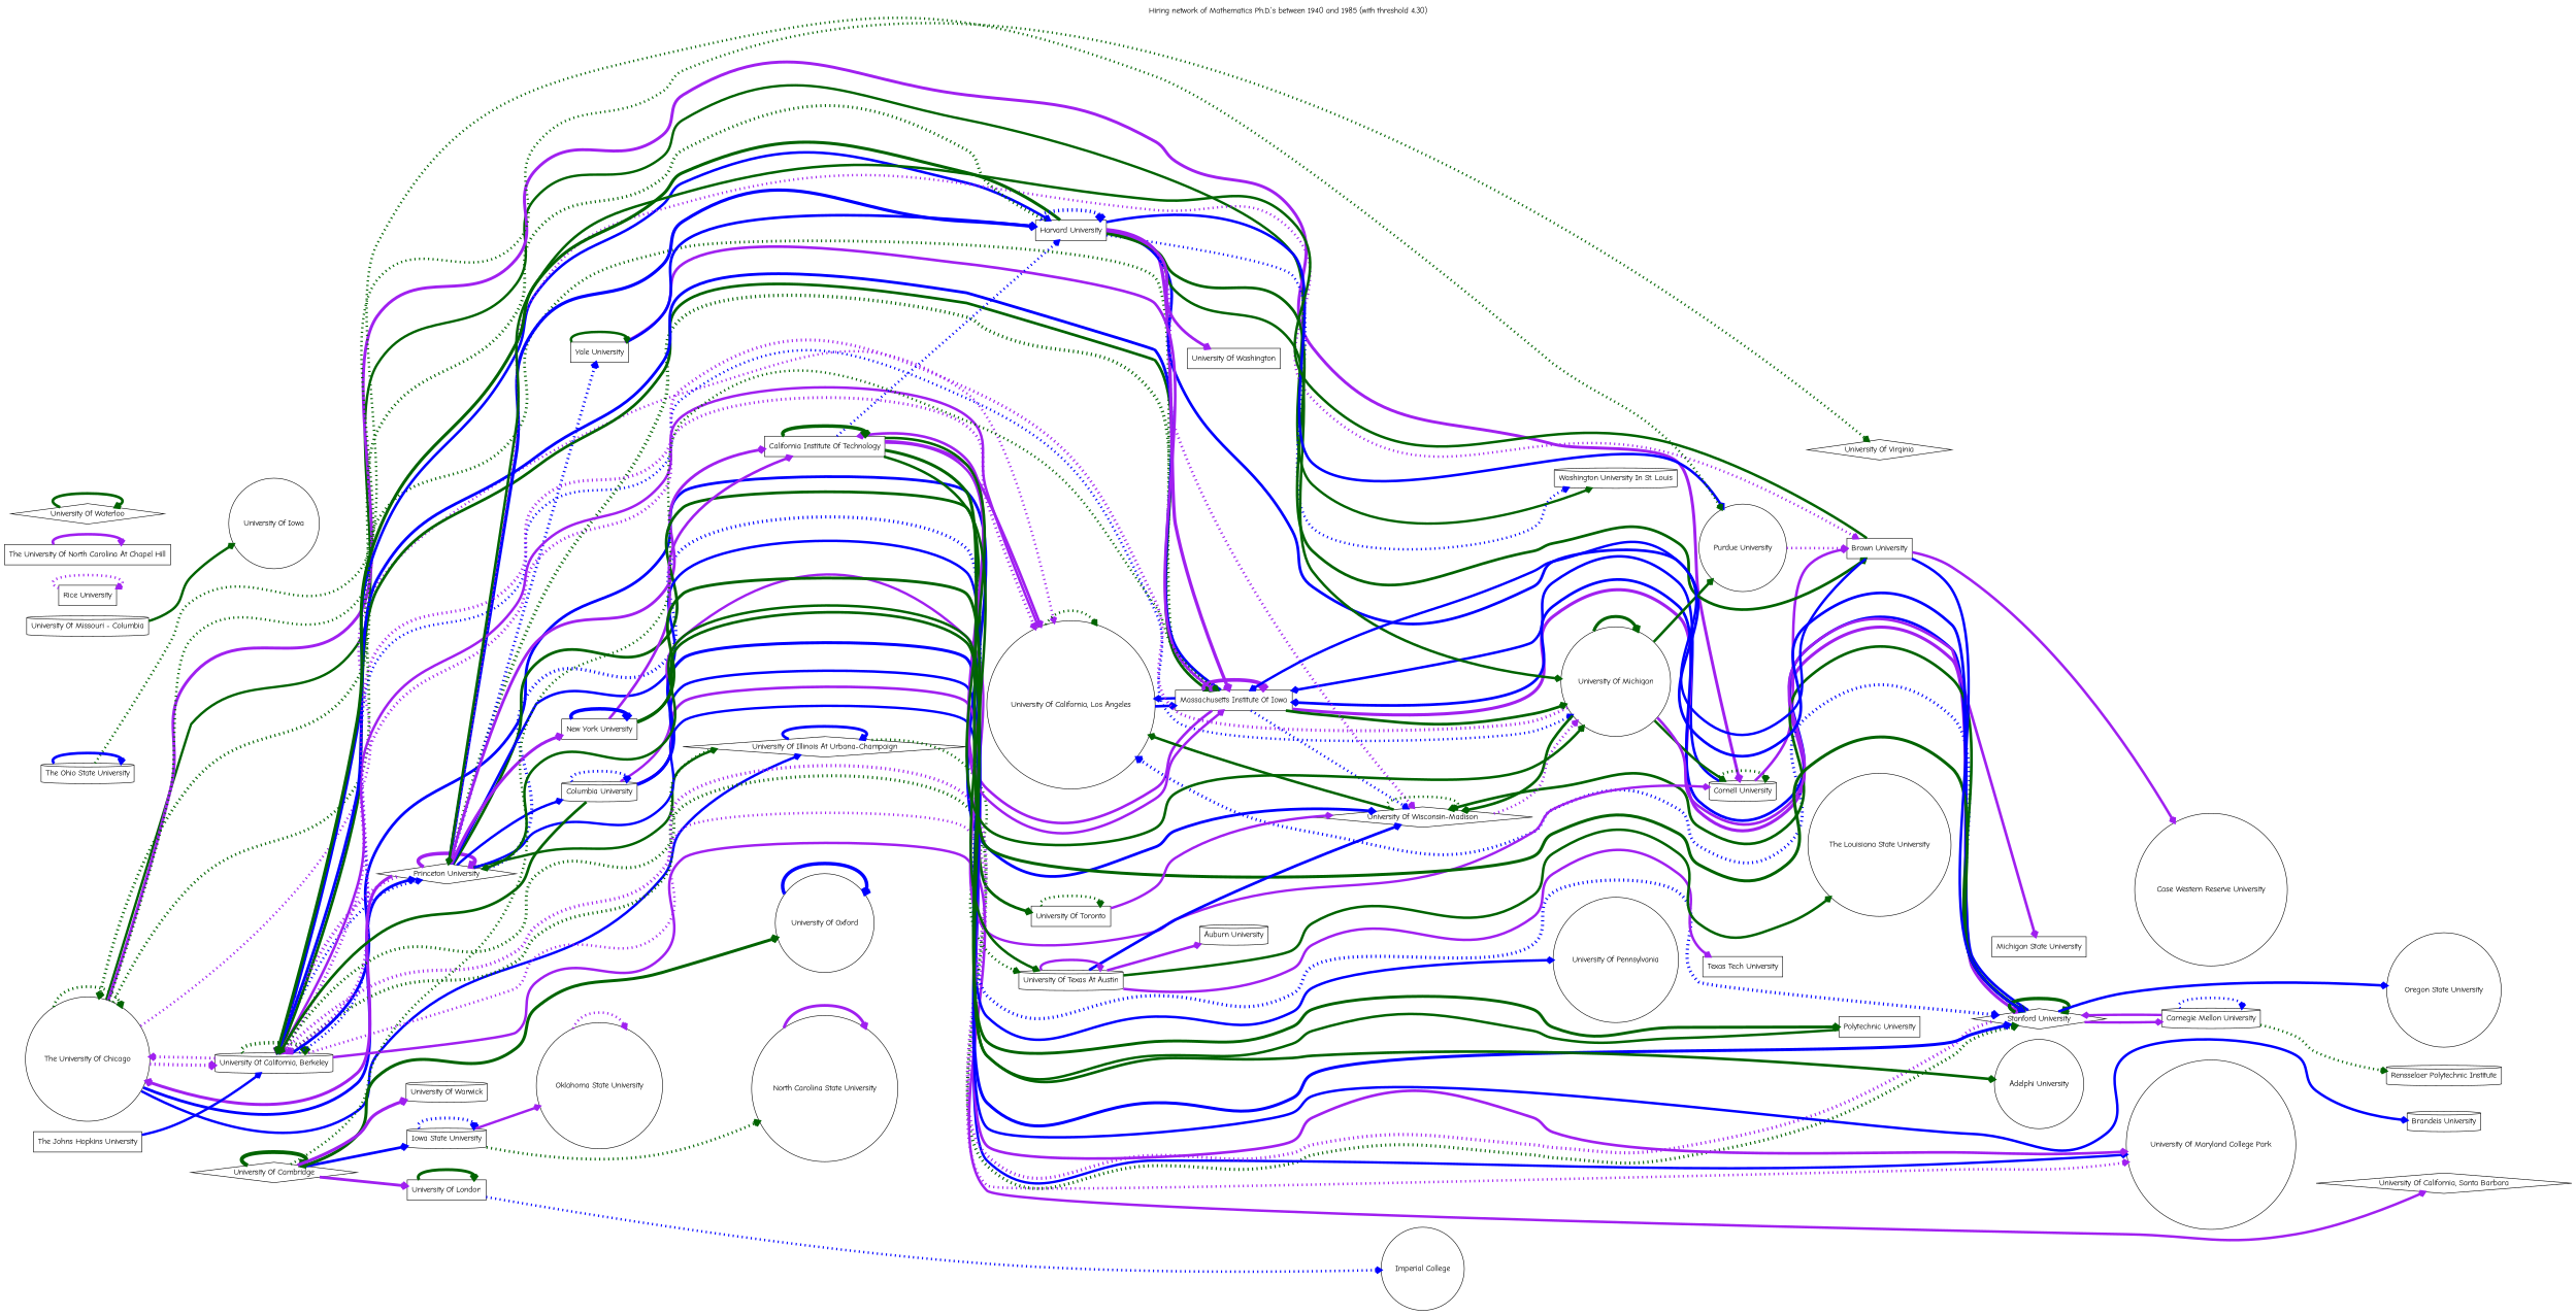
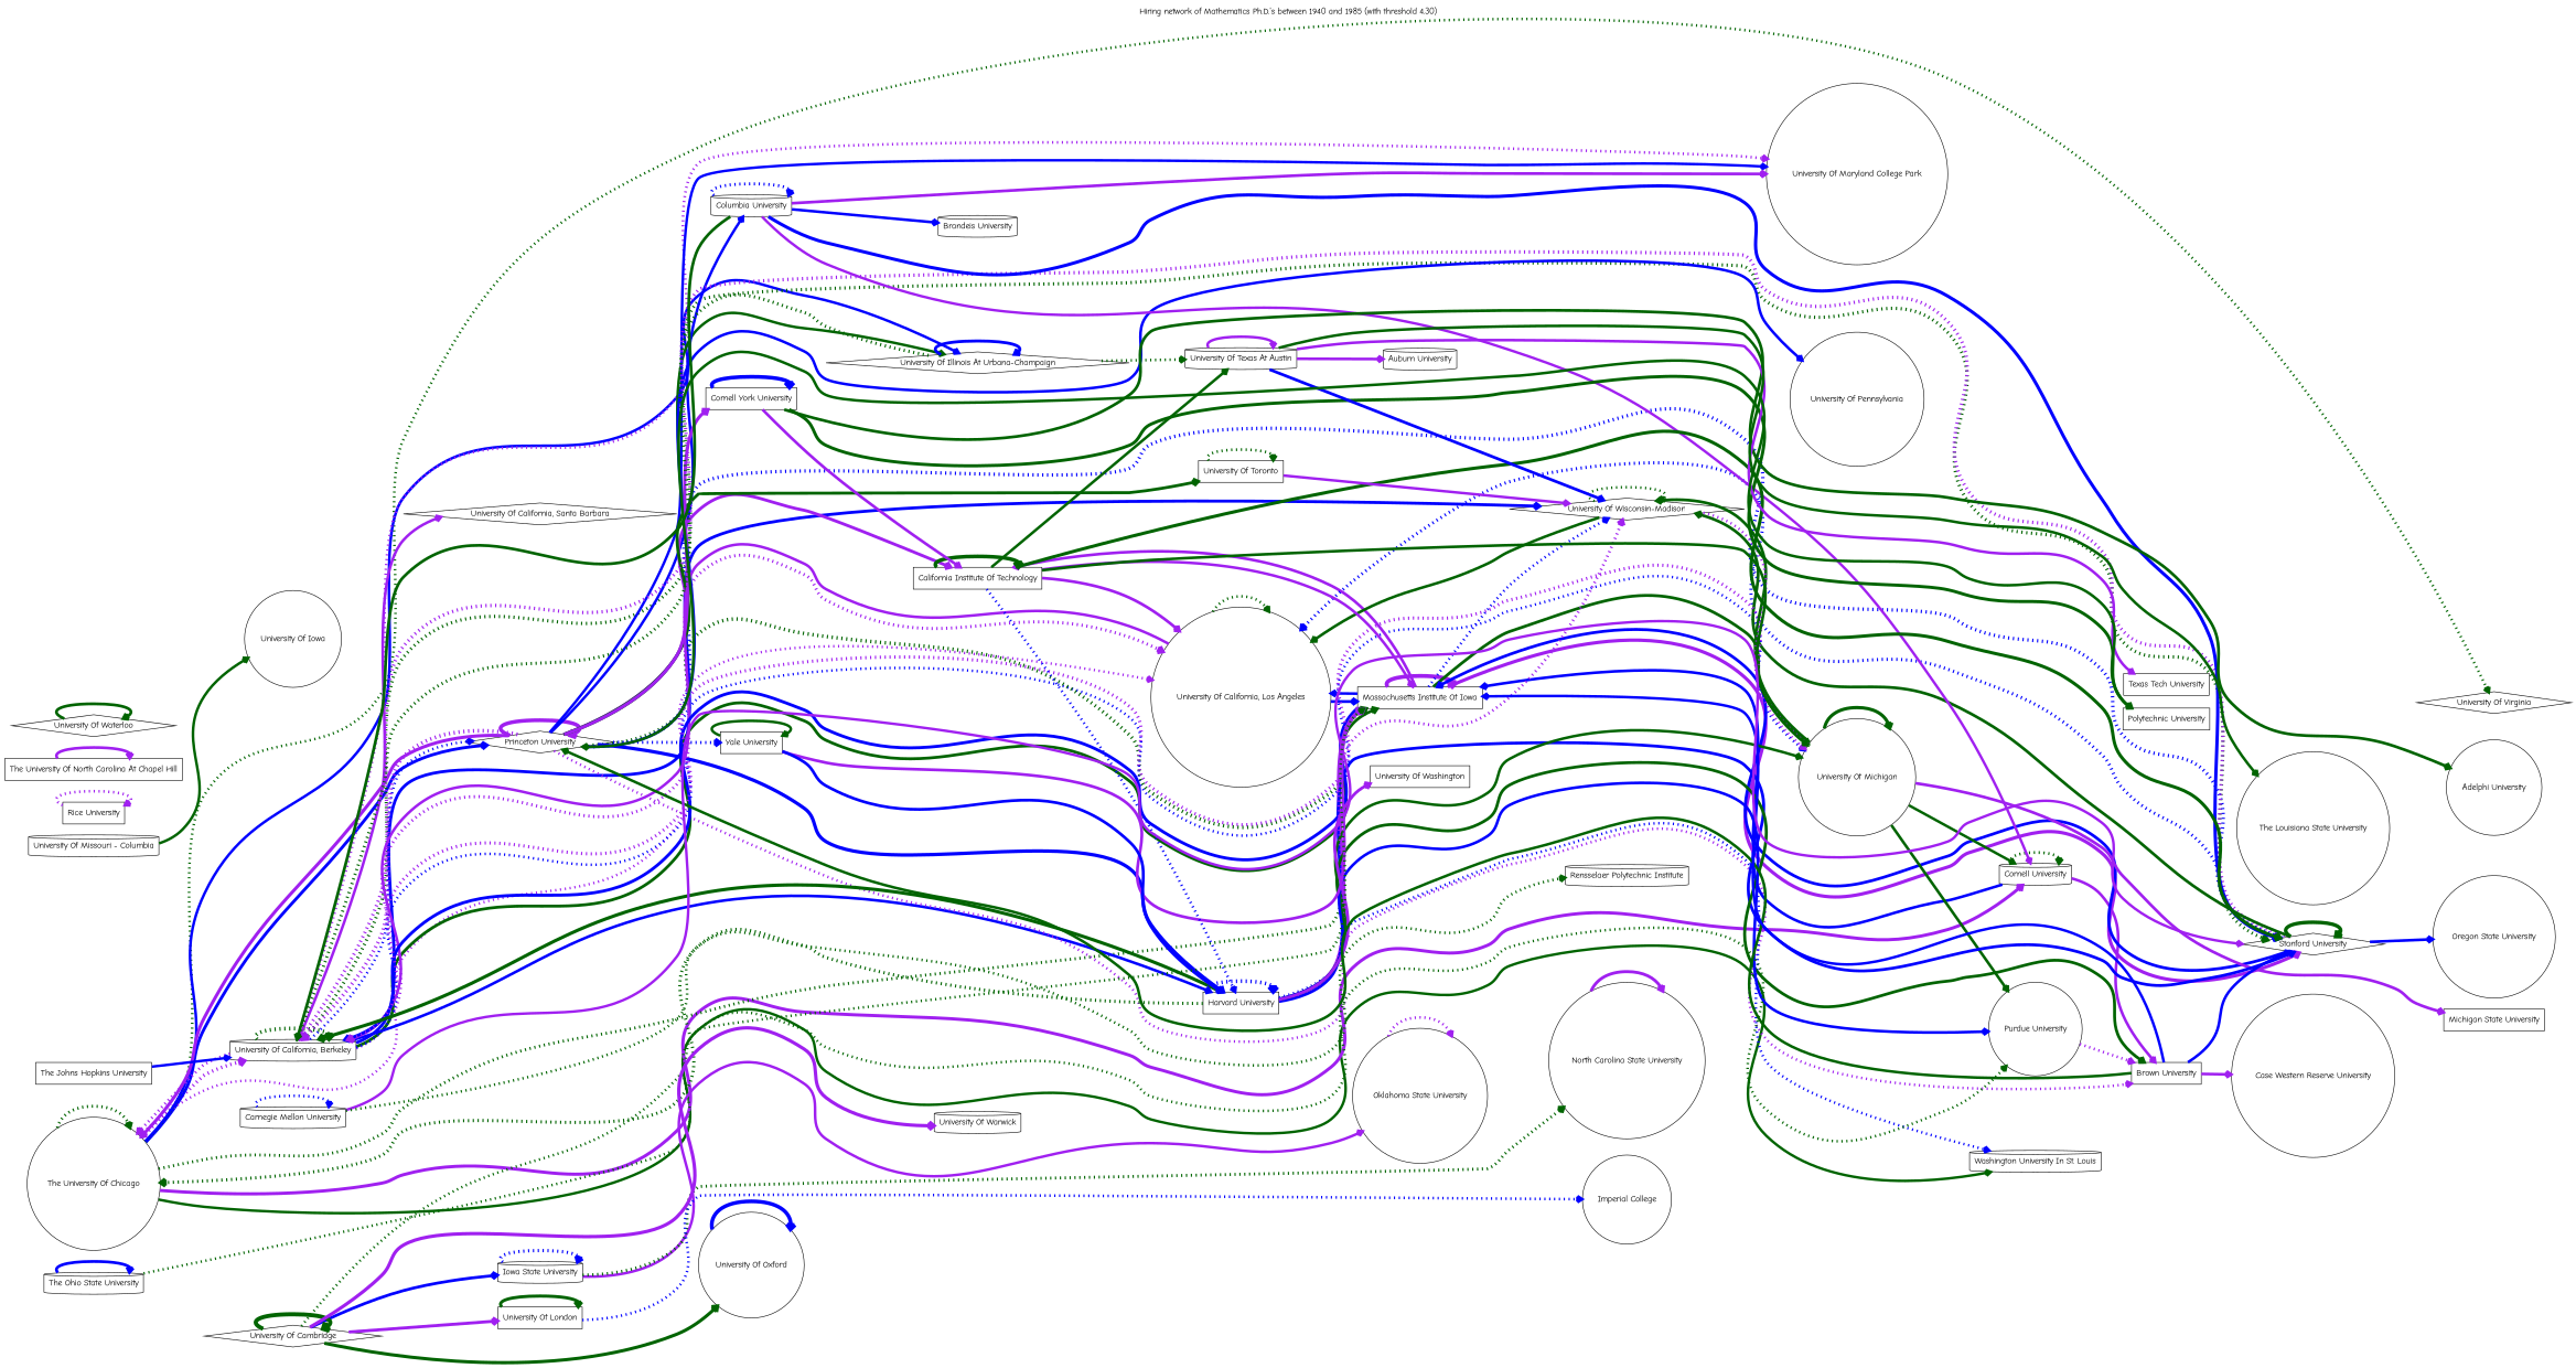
  digraph {
    fontname="Comic Neue"
    label="Hiring network of Mathematics Ph.D.'s between 1940 and 1985 (with threshold 4.30)"
    labelloc=t
    rankdir=LR
    node [fontname="Comic Neue" shape=circle]
    edge [arrowhead=vee arrowsize=0.8 color=darkgreen fontname="Comic Neue" penwidth=4.4 style=bold weight=0.1]
    "The University Of Chicago"
    "Washington University In St. Louis" [shape=cylinder]
    "University Of California, Berkeley" [shape=cylinder]
    "Princeton University" [shape=diamond]
    "University Of California, Los Angeles"
    "Cornell University" [shape=cylinder]
    "University Of Virginia" [shape=diamond]
    "University Of Illinois At Urbana-Champaign" [shape=diamond]
    n9 [label="Massachusetts Institute Of Iowa" shape=box]
    "University Of Maryland College Park"
    "Stanford University" [shape=diamond]
    "University Of Michigan"
    "Harvard University" [shape=box]
    "University Of Wisconsin-Madison" [shape=diamond]
    "University Of California, Santa Barbara" [shape=diamond]
    "Columbia University" [shape=cylinder]
    "Yale University" [shape=box]
    "California Institute Of Technology" [shape=box]
    "Brown University" [shape=box]
    "University Of Toronto" [shape=box]
    "University Of Pennsylvania"
-   "New York University" [shape=box]
+   "New York University" [shape=box label="Cornell York University"]
    "University Of Texas At Austin" [shape=cylinder]
    "The Johns Hopkins University" [shape=box]
    "Carnegie Mellon University" [shape=cylinder]
    "Oregon State University"
    "Purdue University"
    "Michigan State University" [shape=box]
    "University Of Washington" [shape=box]
    "Brandeis University" [shape=cylinder]
    "Case Western Reserve University"
    "Polytechnic University" [shape=box]
    "Adelphi University"
    "Rensselaer Polytechnic Institute" [shape=cylinder]
    "The Ohio State University" [shape=cylinder]
    "Texas Tech University" [shape=box]
    "The Louisiana State University"
    "Auburn University" [shape=cylinder]
    "Iowa State University" [shape=cylinder]
    "Oklahoma State University"
    "North Carolina State University"
    "University Of Missouri - Columbia" [shape=cylinder]
    "University Of Iowa"
    "University Of Cambridge" [shape=diamond]
    "University Of London" [shape=box]
    "University Of Oxford"
    "University Of Warwick" [shape=cylinder]
    "Imperial College"
    "Rice University" [shape=box]
    "The University Of North Carolina At Chapel Hill" [shape=box]
    "University Of Waterloo" [shape=diamond]
    "The University Of Chicago" -> "The University Of Chicago" [penwidth=5.0 style=dotted]
    "The University Of Chicago" -> "Washington University In St. Louis" [penwidth=4.3]
    "The University Of Chicago" -> "University Of California, Berkeley" [color=purple penwidth=5.8 style=dotted]
    "The University Of Chicago" -> "Princeton University" [color=blue penwidth=5.1]
    "The University Of Chicago" -> "University Of California, Los Angeles" [color=purple penwidth=4.3 style=dotted]
    "The University Of Chicago" -> "Cornell University" [color=purple penwidth=5.3]
    "The University Of Chicago" -> "University Of Virginia" [style=dotted]
    "The University Of Chicago" -> "University Of Illinois At Urbana-Champaign" [color=blue]
    "The University Of Chicago" -> n9 [penwidth=5.0 style=dotted]
    "University Of California, Berkeley" -> "The University Of Chicago" [color=purple penwidth=5.0 style=dotted]
    "University Of California, Berkeley" -> "University Of California, Berkeley" [penwidth=6.4 style=dotted]
    "University Of California, Berkeley" -> "Princeton University" [color=blue style=dotted]
    "University Of California, Berkeley" -> "University Of California, Los Angeles" [color=purple penwidth=5.2 style=dotted]
    "University Of California, Berkeley" -> n9 [penwidth=4.9 style=solid]
    "University Of California, Berkeley" -> "University Of Maryland College Park" [color=purple penwidth=4.6 style=dotted]
    "University Of California, Berkeley" -> "Stanford University" [penwidth=5.5 style=dotted]
    "University Of California, Berkeley" -> "University Of Michigan" [color=blue style=dotted]
    "University Of California, Berkeley" -> "Harvard University" [color=blue penwidth=4.6 style=solid]
    "University Of California, Berkeley" -> "University Of Wisconsin-Madison" [color=blue penwidth=5.0 style=solid]
    "University Of California, Berkeley" -> "University Of California, Santa Barbara" [color=purple penwidth=4.5]
    "Princeton University" -> "The University Of Chicago" [color=purple penwidth=5.4]
    "Princeton University" -> "University Of California, Berkeley" [color=purple penwidth=6.3 style=dotted]
    "Princeton University" -> "Princeton University" [color=purple penwidth=6.3]
    "Princeton University" -> "University Of Illinois At Urbana-Champaign" [style=solid]
    "Princeton University" -> n9 [penwidth=6.0 style=dotted]
    "Princeton University" -> "University Of Maryland College Park" [color=blue penwidth=4.3]
    "Princeton University" -> "Stanford University" [color=blue penwidth=5.7 style=dotted]
    "Princeton University" -> "Harvard University" [color=blue penwidth=5.7 style=solid]
    "Princeton University" -> "Columbia University" [color=blue]
    "Princeton University" -> "Yale University" [color=blue penwidth=5.1 style=dotted]
    "Princeton University" -> "California Institute Of Technology" [color=purple penwidth=5.1 style=solid]
    "Princeton University" -> "Brown University" [color=purple style=dotted]
    "Princeton University" -> "University Of Toronto" [penwidth=5.0]
    "Princeton University" -> "University Of Pennsylvania" [color=blue penwidth=4.5]
    "Princeton University" -> "New York University" [color=purple penwidth=5.4 style=solid]
    "University Of California, Los Angeles" -> "University Of California, Berkeley" [color=purple penwidth=4.5]
    "University Of California, Los Angeles" -> "University Of California, Los Angeles" [penwidth=4.5 style=dotted]
    "University Of California, Los Angeles" -> n9 [color=blue penwidth=4.7 style=solid]
    "Cornell University" -> "Cornell University" [penwidth=4.8 style=dotted]
    "Cornell University" -> n9 [color=blue penwidth=4.6]
    "Cornell University" -> "Brown University" [color=purple penwidth=4.6]
    "University Of Illinois At Urbana-Champaign" -> "University Of California, Berkeley" [penwidth=5.3 style=dotted]
    "University Of Illinois At Urbana-Champaign" -> "University Of Illinois At Urbana-Champaign" [color=blue penwidth=5.0]
    "University Of Illinois At Urbana-Champaign" -> "University Of Texas At Austin" [penwidth=4.5 style=dotted]
    n9 -> "University Of California, Berkeley" [color=blue penwidth=5.1]
    n9 -> "University Of California, Los Angeles" [color=blue]
    n9 -> n9 [color=purple penwidth=6.6 style=solid]
    n9 -> "Stanford University" [color=purple penwidth=5.6 style=solid]
    n9 -> "University Of Michigan" [penwidth=4.9 style=solid]
    n9 -> "University Of Wisconsin-Madison" [color=blue penwidth=4.5 style=dotted]
    n9 -> "California Institute Of Technology" [color=purple penwidth=4.7 style=solid]
    "Stanford University" -> "University Of California, Berkeley" [color=purple penwidth=5.7 style=dotted]
    "Stanford University" -> "University Of California, Los Angeles" [color=blue penwidth=5.3 style=dotted]
    "Stanford University" -> n9 [color=blue penwidth=4.9 style=solid]
    "Stanford University" -> "Stanford University" [penwidth=6.0]
    "Stanford University" -> "University Of Wisconsin-Madison" [penwidth=4.8 style=solid]
-   "Stanford University" -> "Carnegie Mellon University" [color=purple style=solid]
    "Stanford University" -> "Oregon State University" [color=blue penwidth=4.6 style=solid]
    "University Of Michigan" -> "University Of California, Berkeley" [color=purple penwidth=5.4 style=dotted]
    "University Of Michigan" -> "Cornell University" [style=solid]
    "University Of Michigan" -> "University Of Michigan" [penwidth=5.5]
    "University Of Michigan" -> "University Of Wisconsin-Madison" [penwidth=4.8]
    "University Of Michigan" -> "Purdue University" [penwidth=4.6 style=solid]
    "University Of Michigan" -> "Michigan State University" [color=purple penwidth=4.8 style=solid]
    "Harvard University" -> "The University Of Chicago" [penwidth=5.3 style=dotted]
    "Harvard University" -> "Washington University In St. Louis" [color=blue style=dotted]
    "Harvard University" -> "University Of California, Berkeley" [penwidth=5.5 style=solid]
    "Harvard University" -> n9 [color=purple penwidth=5.9 style=solid]
    "Harvard University" -> "Stanford University" [color=blue penwidth=4.9 style=solid]
    "Harvard University" -> "University Of Michigan" [penwidth=4.5]
    "Harvard University" -> "Harvard University" [color=blue penwidth=6.3 style=dotted]
    "Harvard University" -> "University Of Wisconsin-Madison" [color=purple penwidth=4.9 style=dotted]
    "Harvard University" -> "Brown University" [penwidth=4.9]
    "Harvard University" -> "Purdue University" [color=blue penwidth=4.6]
    "Harvard University" -> "University Of Washington" [color=purple penwidth=5.0]
    "University Of Wisconsin-Madison" -> "University Of California, Los Angeles" [penwidth=4.6 style=solid]
    "University Of Wisconsin-Madison" -> "University Of Michigan" [color=purple penwidth=4.5 style=dotted]
    "University Of Wisconsin-Madison" -> "University Of Wisconsin-Madison" [style=dotted]
    "Columbia University" -> "University Of California, Berkeley" [penwidth=4.8]
    "Columbia University" -> "Cornell University" [color=purple penwidth=4.3 style=solid]
    "Columbia University" -> "University Of Maryland College Park" [color=purple penwidth=4.8]
    "Columbia University" -> "Stanford University" [color=blue penwidth=5.4 style=solid]
    "Columbia University" -> "Columbia University" [color=blue penwidth=5.0 style=dotted]
    "Columbia University" -> "Brandeis University" [color=blue penwidth=4.5 style=solid]
    "Yale University" -> n9 [color=purple penwidth=4.8 style=solid]
    "Yale University" -> "Harvard University" [color=blue penwidth=4.8]
    "Yale University" -> "Yale University"
    "California Institute Of Technology" -> "University Of California, Los Angeles" [color=purple penwidth=4.8 style=solid]
    "California Institute Of Technology" -> n9 [color=purple penwidth=4.5 style=solid]
    "California Institute Of Technology" -> "Stanford University" [penwidth=5.4]
    "California Institute Of Technology" -> "University Of Michigan" [penwidth=4.6 style=solid]
    "California Institute Of Technology" -> "Harvard University" [color=blue style=dotted]
    "California Institute Of Technology" -> "California Institute Of Technology" [penwidth=6.2]
    "California Institute Of Technology" -> "University Of Texas At Austin" [penwidth=4.5 style=solid]
    "Brown University" -> "Princeton University" [penwidth=4.5 style=solid]
    "Brown University" -> n9 [color=blue]
    "Brown University" -> "Stanford University" [color=blue penwidth=4.5]
    "Brown University" -> "Case Western Reserve University" [color=purple penwidth=4.6 style=solid]
    "University Of Toronto" -> "University Of Wisconsin-Madison" [color=purple]
    "University Of Toronto" -> "University Of Toronto" [penwidth=4.6 style=dotted]
    "New York University" -> "California Institute Of Technology" [color=purple penwidth=4.7 style=solid]
    "New York University" -> "New York University" [color=blue penwidth=6.3 style=solid]
    "New York University" -> "Polytechnic University" [penwidth=5.2]
    "New York University" -> "Adelphi University" [penwidth=4.8 style=solid]
    "University Of Texas At Austin" -> "University Of Wisconsin-Madison" [color=blue penwidth=4.9 style=solid]
    "University Of Texas At Austin" -> "University Of Texas At Austin" [color=purple]
    "University Of Texas At Austin" -> "Texas Tech University" [color=purple penwidth=4.5]
    "University Of Texas At Austin" -> "The Louisiana State University" [penwidth=4.5 style=solid]
    "University Of Texas At Austin" -> "Auburn University" [color=purple penwidth=4.6]
    "The Johns Hopkins University" -> "University Of California, Berkeley" [color=blue penwidth=4.3]
    "Carnegie Mellon University" -> "Stanford University" [color=purple penwidth=4.3 style=solid]
    "Carnegie Mellon University" -> "Carnegie Mellon University" [color=blue style=dotted]
    "Carnegie Mellon University" -> "Rensselaer Polytechnic Institute" [penwidth=4.5 style=dotted]
    "Purdue University" -> "Brown University" [color=purple penwidth=4.6 style=dotted]
    "Polytechnic University" -> "Princeton University" [penwidth=4.5]
    "The Ohio State University" -> "Purdue University" [style=dotted]
    "The Ohio State University" -> "The Ohio State University" [color=blue penwidth=4.8 style=solid]
    "Iowa State University" -> "Iowa State University" [color=blue penwidth=5.4 style=dotted]
    "Iowa State University" -> "Oklahoma State University" [color=purple style=solid]
    "Iowa State University" -> "North Carolina State University" [penwidth=5.0 style=dotted]
    "Oklahoma State University" -> "Oklahoma State University" [color=purple penwidth=4.6 style=dotted]
    "North Carolina State University" -> "North Carolina State University" [color=purple penwidth=5.1 style=solid]
    "University Of Missouri - Columbia" -> "University Of Iowa"
    "University Of Cambridge" -> n9 [style=dotted]
    "University Of Cambridge" -> "Iowa State University" [color=blue penwidth=4.9]
    "University Of Cambridge" -> "University Of Cambridge" [penwidth=6.9 style=solid]
    "University Of Cambridge" -> "University Of London" [color=purple penwidth=5.1]
    "University Of Cambridge" -> "University Of Oxford" [penwidth=5.4]
    "University Of Cambridge" -> "University Of Warwick" [color=purple penwidth=5.6]
    "University Of London" -> "University Of London" [penwidth=5.2]
    "University Of London" -> "Imperial College" [color=blue penwidth=4.5 style=dotted]
    "University Of Oxford" -> "University Of Oxford" [color=blue penwidth=6.2 style=solid]
    "Rice University" -> "Rice University" [color=purple penwidth=4.6 style=dotted]
    "The University Of North Carolina At Chapel Hill" -> "The University Of North Carolina At Chapel Hill" [color=purple penwidth=4.7]
    "University Of Waterloo" -> "University Of Waterloo" [penwidth=4.8 style=solid]
  }
